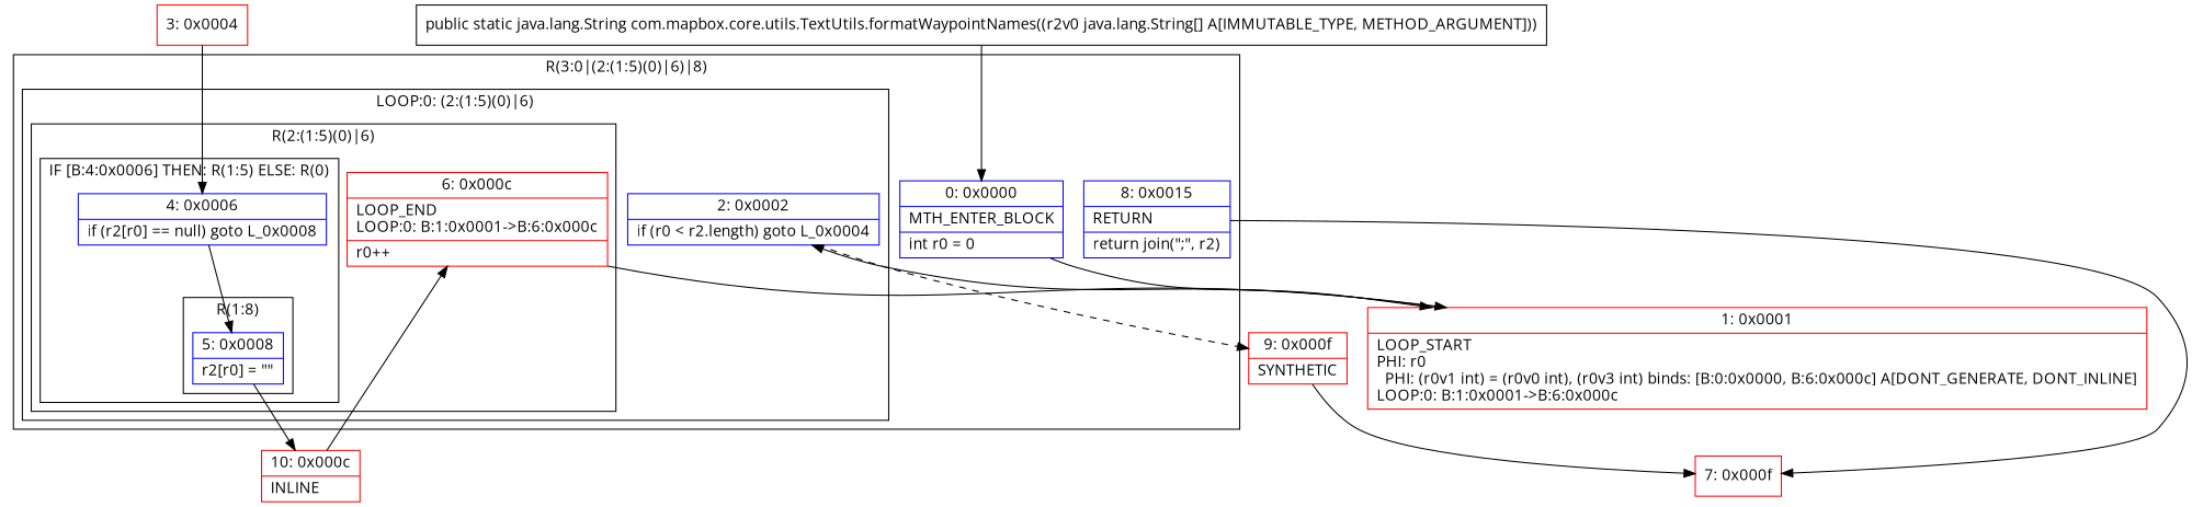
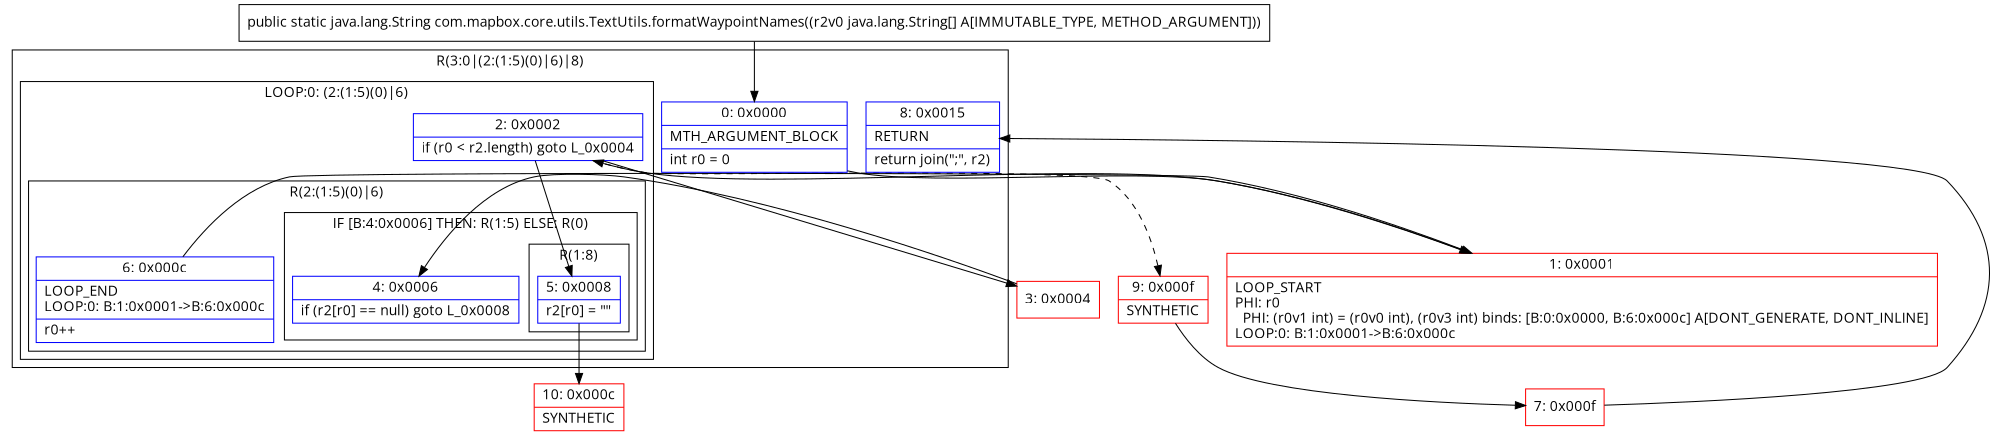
  digraph {
    fontname="Open Sans"
    node [color=blue fontname="Open Sans" shape=record]
    edge [fontname="Open Sans"]
    n1 [label="{5\:\ 0x0008|r2[r0] = \"\"\l}"]
    n2 [label="{4\:\ 0x0006|if (r2[r0] == null) goto L_0x0008\l}"]
-   n3 [color=red label="{6\:\ 0x000c|LOOP_END\lLOOP:0: B:1:0x0001\-\>B:6:0x000c\l|r0++\l}"]
+   n3 [label="{6\:\ 0x000c|LOOP_END\lLOOP:0: B:1:0x0001\-\>B:6:0x000c\l|r0++\l}"]
    n4 [label="{2\:\ 0x0002|if (r0 \< r2.length) goto L_0x0004\l}"]
-   n5 [label="{0\:\ 0x0000|MTH_ENTER_BLOCK\l|int r0 = 0\l}"]
+   n5 [label="{0\:\ 0x0000|MTH_ARGUMENT_BLOCK\l|int r0 = 0\l}"]
    n6 [label="{8\:\ 0x0015|RETURN\l|return join(\";\", r2)\l}"]
-   n7 [color=red label="{10\:\ 0x000c|INLINE\l}"]
+   n7 [color=red label="{10\:\ 0x000c|SYNTHETIC\l}"]
    n8 [color=red label="{1\:\ 0x0001|LOOP_START\lPHI: r0 \l  PHI: (r0v1 int) = (r0v0 int), (r0v3 int) binds: [B:0:0x0000, B:6:0x000c] A[DONT_GENERATE, DONT_INLINE]\lLOOP:0: B:1:0x0001\-\>B:6:0x000c\l}"]
    n9 [color=red label="{3\:\ 0x0004}"]
    n10 [color=red label="{9\:\ 0x000f|SYNTHETIC\l}"]
    n11 [color=red label="{7\:\ 0x000f}"]
    n12 [label="{public static java.lang.String com.mapbox.core.utils.TextUtils.formatWaypointNames((r2v0 java.lang.String[] A[IMMUTABLE_TYPE, METHOD_ARGUMENT])) }" color=""]
    subgraph cluster_1 {
      label="R(3:0|(2:(1:5)(0)|6)|8)"
      n5
      n6
      subgraph cluster_2 {
        label="LOOP:0: (2:(1:5)(0)|6)"
        n4
        subgraph cluster_3 {
          label="R(2:(1:5)(0)|6)"
          n3
          subgraph cluster_4 {
            label="IF [B:4:0x0006] THEN: R(1:5) ELSE: R(0)"
            n2
            subgraph cluster_5 {
              label="R(1:8)"
              n1
            }
            subgraph cluster_6 {
              label="R(0)"
            }
          }
        }
      }
    }
    n1 -> n7
-   n2 -> n1
+   n4 -> n1
    n3 -> n8
+   n4 -> n9
    n4 -> n10 [style=dashed]
    n5 -> n8
-   n7 -> n3
    n8 -> n4
    n9 -> n2
    n10 -> n11
-   n6 -> n11
+   n11 -> n6
    n12 -> n5
  }
